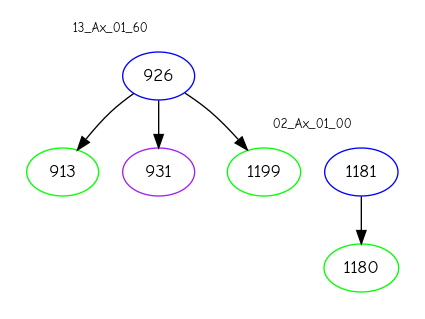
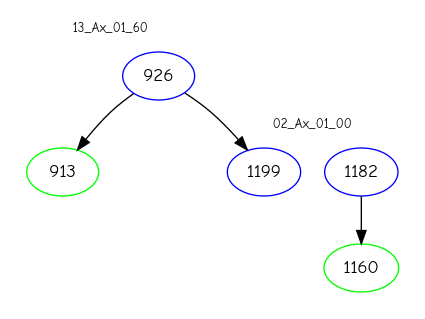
  digraph {
    fontname="Comic Neue"
    node [color=blue fontname="Comic Neue"]
    edge [color=black fontname="Comic Neue"]
    n1 [label=926]
    n2 [color=green label=913]
-   n3 [color=purple label=931]
-   n4 [label=1181]
-   n5 [color=green label=1180]
-   n6 [color=green label=1199]
+   n4 [label=1182]
+   n5 [color=green label=1160]
+   n6 [label=1199]
    subgraph cluster_1 {
      color=white
      fontsize=10
      label="13_Ax_01_60"
      n1
      n2
-     n3
    }
    subgraph cluster_2 {
      color=white
      fontsize=10
      label="02_Ax_01_00"
      n4
      n5
      n6
    }
    n1 -> n2
-   n1 -> n3
    n1 -> n6
    n4 -> n5
  }
